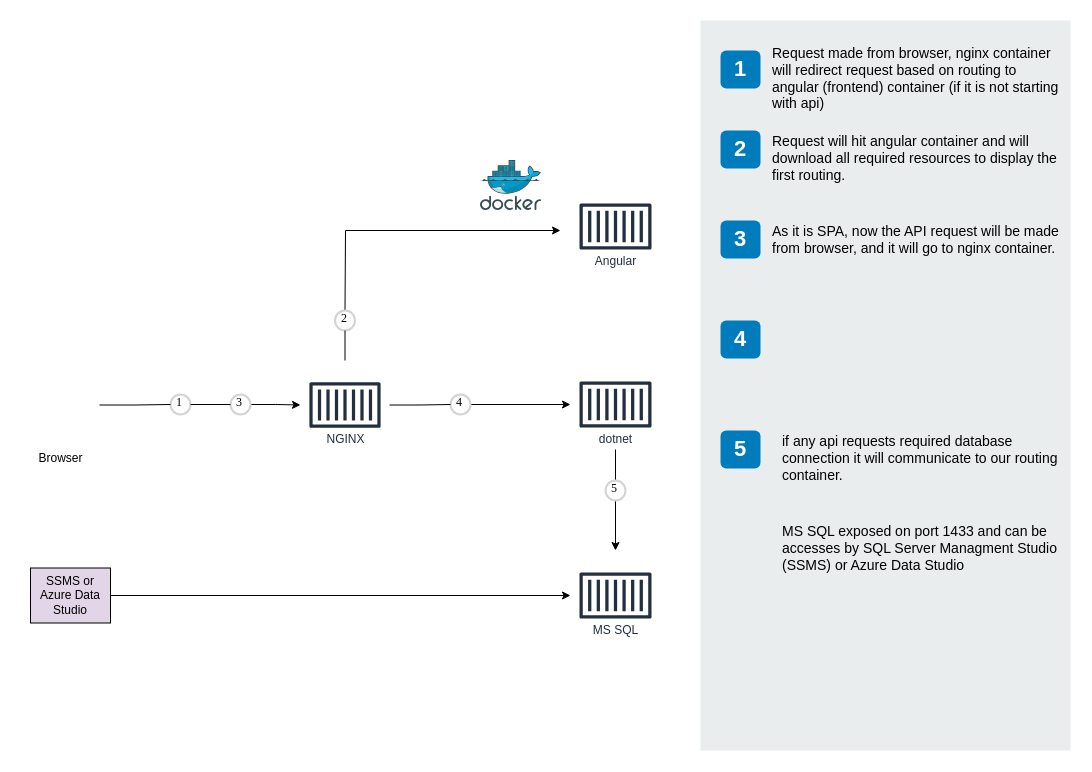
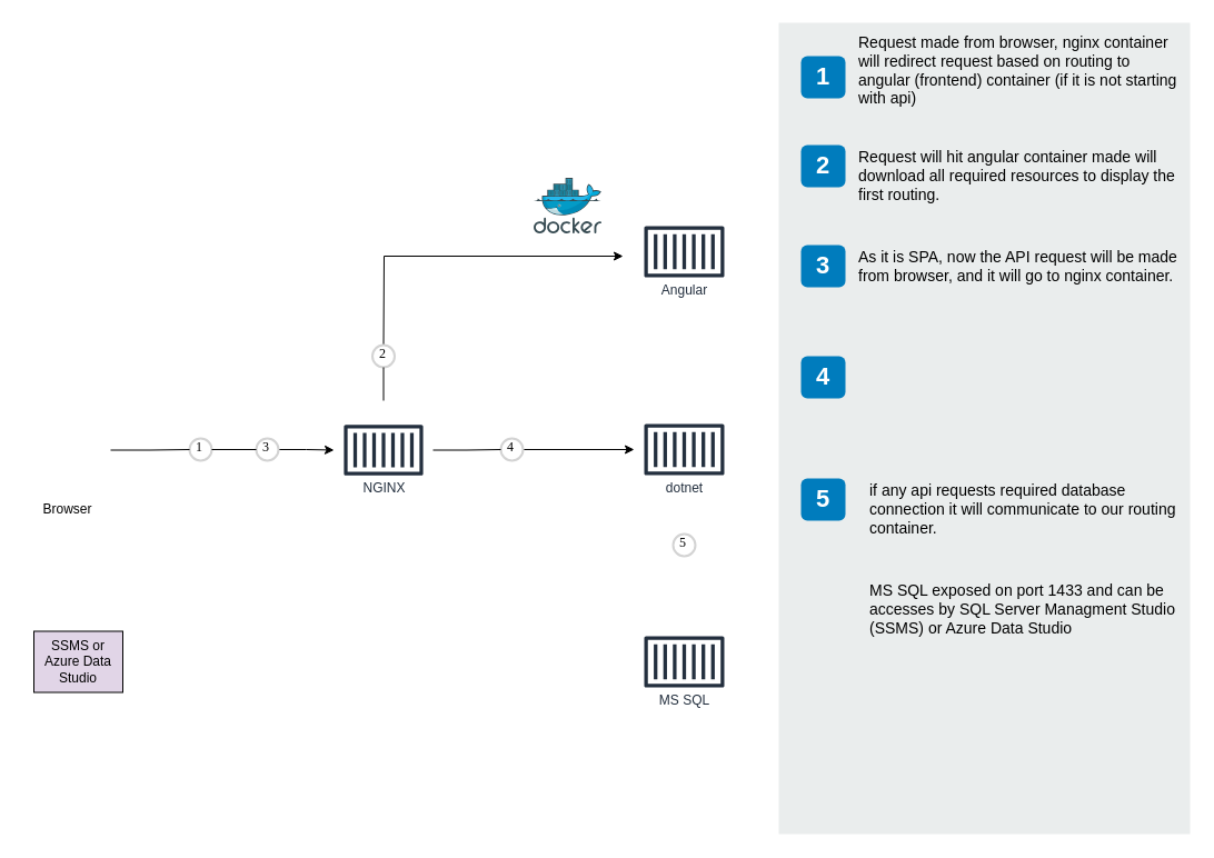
  <mxCell id="0" />
  <mxCell id="1" parent="0" />
  <mxCell id="2" style="edgeStyle=orthogonalEdgeStyle;rounded=0;orthogonalLoop=1;jettySize=auto;html=1;startArrow=none;" parent="1" source="11" target="21" edge="1"><mxGeometry relative="1" as="geometry" /></mxCell>
  <mxCell id="3" value="Browser" style="shape=image;html=1;verticalAlign=top;verticalLabelPosition=bottom;labelBackgroundColor=#ffffff;imageAspect=0;aspect=fixed;image=https://cdn2.iconfinder.com/data/icons/social-media-and-payment/64/-36-128.png" parent="1" vertex="1"><mxGeometry x="20" y="365" width="79" height="79" as="geometry" /></mxCell>
  <mxCell id="4" value="" style="ellipse;whiteSpace=wrap;html=1;aspect=fixed;strokeWidth=2;fontFamily=Helvetica;spacingBottom=4;spacingRight=2;strokeColor=none;fontSize=12;fontColor=default;align=center;fillColor=default;gradientColor=none;container=0;" parent="1" vertex="1" connectable="0"><mxGeometry x="300" y="181" width="360" height="459" as="geometry" /></mxCell>
  <mxCell id="5" value="" style="sketch=0;aspect=fixed;html=1;points=[];align=center;image;fontSize=12;image=img/lib/mscae/Docker.svg;labelBorderColor=none;strokeColor=default;fillColor=default;gradientColor=none;gradientDirection=radial;" parent="1" vertex="1"><mxGeometry x="480" y="160" width="60.98" height="50" as="geometry" /></mxCell>
  <mxCell id="6" value="1" style="ellipse;whiteSpace=wrap;html=1;aspect=fixed;strokeWidth=2;fontFamily=Tahoma;spacingBottom=4;spacingRight=2;strokeColor=#d3d3d3;labelBorderColor=none;fillColor=default;gradientColor=none;gradientDirection=radial;" parent="1" vertex="1"><mxGeometry x="170" y="394" width="20" height="20" as="geometry" /></mxCell>
  <mxCell id="7" value="" style="edgeStyle=orthogonalEdgeStyle;rounded=0;orthogonalLoop=1;jettySize=auto;html=1;endArrow=none;" parent="1" source="3" target="6" edge="1"><mxGeometry relative="1" as="geometry"><mxPoint x="99" y="404.5" as="sourcePoint" /><mxPoint x="300" y="404.5" as="targetPoint" /></mxGeometry></mxCell>
  <mxCell id="8" value="" style="rounded=0;whiteSpace=wrap;html=1;fillColor=#EAEDED;fontSize=22;fontColor=#FFFFFF;strokeColor=none;labelBackgroundColor=none;" parent="1" vertex="1"><mxGeometry x="700" y="20" width="370" height="730" as="geometry" /></mxCell>
  <mxCell id="9" value="1" style="rounded=1;whiteSpace=wrap;html=1;fillColor=#007CBD;strokeColor=none;fontColor=#FFFFFF;fontStyle=1;fontSize=22;labelBackgroundColor=none;" parent="1" vertex="1"><mxGeometry x="720" y="50" width="40" height="38" as="geometry" /></mxCell>
- <mxCell id="10" value="&lt;span&gt;Request made from browser, nginx container will redirect request based on routing to angular (frontend) container (if it is not starting with api)&lt;/span&gt;" style="text;html=1;align=left;verticalAlign=top;spacingTop=-4;fontSize=14;labelBackgroundColor=none;whiteSpace=wrap;" parent="1" vertex="1"><mxGeometry x="770" y="42" width="290" height="68" as="geometry" /></mxCell>
+ <mxCell id="10" value="&lt;span&gt;Request made from browser, nginx container will redirect request based on routing to angular (frontend) container (if it is not starting with api)&lt;/span&gt;" style="text;html=1;align=left;verticalAlign=top;spacingTop=-4;fontSize=14;labelBackgroundColor=none;whiteSpace=wrap;" parent="1" vertex="1"><mxGeometry x="770" y="27" width="290" height="68" as="geometry" /></mxCell>
  <mxCell id="11" value="3" style="ellipse;whiteSpace=wrap;html=1;aspect=fixed;strokeWidth=2;fontFamily=Tahoma;spacingBottom=4;spacingRight=2;strokeColor=#d3d3d3;labelBorderColor=none;fillColor=default;gradientColor=none;gradientDirection=radial;" parent="1" vertex="1"><mxGeometry x="230" y="394" width="20" height="20" as="geometry" /></mxCell>
  <mxCell id="12" value="" style="edgeStyle=orthogonalEdgeStyle;rounded=0;orthogonalLoop=1;jettySize=auto;html=1;startArrow=none;endArrow=none;" parent="1" source="6" target="11" edge="1"><mxGeometry relative="1" as="geometry"><mxPoint x="190" y="404" as="sourcePoint" /><mxPoint x="300" y="404.5" as="targetPoint" /></mxGeometry></mxCell>
  <mxCell id="13" value="2" style="rounded=1;whiteSpace=wrap;html=1;fillColor=#007CBD;strokeColor=none;fontColor=#FFFFFF;fontStyle=1;fontSize=22;labelBackgroundColor=none;" parent="1" vertex="1"><mxGeometry x="720" y="130" width="40" height="38" as="geometry" /></mxCell>
- <mxCell id="14" value="Request will hit angular container and will download all required resources to display the first routing." style="text;html=1;align=left;verticalAlign=top;spacingTop=-4;fontSize=14;labelBackgroundColor=none;whiteSpace=wrap;" parent="1" vertex="1"><mxGeometry x="770" y="130" width="290" height="68" as="geometry" /></mxCell>
+ <mxCell id="14" value="Request will hit angular container made will download all required resources to display the first routing." style="text;html=1;align=left;verticalAlign=top;spacingTop=-4;fontSize=14;labelBackgroundColor=none;whiteSpace=wrap;" parent="1" vertex="1"><mxGeometry x="770" y="130" width="290" height="68" as="geometry" /></mxCell>
  <mxCell id="15" value="3" style="rounded=1;whiteSpace=wrap;html=1;fillColor=#007CBD;strokeColor=none;fontColor=#FFFFFF;fontStyle=1;fontSize=22;labelBackgroundColor=none;" parent="1" vertex="1"><mxGeometry x="720" y="220" width="40" height="38" as="geometry" /></mxCell>
  <mxCell id="16" value="As it is SPA, now the API request will be made from browser, and it will go to nginx container." style="text;html=1;align=left;verticalAlign=top;spacingTop=-4;fontSize=14;labelBackgroundColor=none;whiteSpace=wrap;" parent="1" vertex="1"><mxGeometry x="770" y="220" width="290" height="68" as="geometry" /></mxCell>
  <mxCell id="17" value="4" style="rounded=1;whiteSpace=wrap;html=1;fillColor=#007CBD;strokeColor=none;fontColor=#FFFFFF;fontStyle=1;fontSize=22;labelBackgroundColor=none;" parent="1" vertex="1"><mxGeometry x="720" y="320" width="40" height="38" as="geometry" /></mxCell>
  <mxCell id="18" value="5" style="rounded=1;whiteSpace=wrap;html=1;fillColor=#007CBD;strokeColor=none;fontColor=#FFFFFF;fontStyle=1;fontSize=22;labelBackgroundColor=none;" parent="1" vertex="1"><mxGeometry x="720" y="430" width="40" height="38" as="geometry" /></mxCell>
  <mxCell id="19" value="if any api requests required database connection it will communicate to our routing container." style="text;html=1;align=left;verticalAlign=top;spacingTop=-4;fontSize=14;labelBackgroundColor=none;whiteSpace=wrap;" parent="1" vertex="1"><mxGeometry x="780" y="430" width="290" height="68" as="geometry" /></mxCell>
  <mxCell id="20" value="MS SQL exposed on port 1433 and can be accesses by SQL Server Managment Studio (SSMS) or Azure Data Studio" style="text;html=1;align=left;verticalAlign=top;spacingTop=-4;fontSize=14;labelBackgroundColor=none;whiteSpace=wrap;" parent="1" vertex="1"><mxGeometry x="780" y="520" width="290" height="68" as="geometry" /></mxCell>
  <mxCell id="21" value="NGINX" style="sketch=0;outlineConnect=0;fontColor=#232F3E;gradientColor=none;strokeColor=#232F3E;fillColor=#ffffff;dashed=0;verticalLabelPosition=bottom;verticalAlign=top;align=center;html=1;fontSize=12;fontStyle=0;aspect=fixed;shape=mxgraph.aws4.resourceIcon;resIcon=mxgraph.aws4.container_1;labelPosition=center;spacingTop=-24;" parent="1" vertex="1"><mxGeometry x="300" y="360" width="89" height="89" as="geometry" /></mxCell>
  <mxCell id="22" value="Angular" style="sketch=0;outlineConnect=0;fontColor=#232F3E;gradientColor=none;strokeColor=#232F3E;fillColor=#ffffff;dashed=0;verticalLabelPosition=bottom;verticalAlign=top;align=center;html=1;fontSize=12;fontStyle=0;aspect=fixed;shape=mxgraph.aws4.resourceIcon;resIcon=mxgraph.aws4.container_1;labelPosition=center;labelBorderColor=none;gradientDirection=radial;spacingTop=-24;" parent="1" vertex="1"><mxGeometry x="570" y="181" width="90" height="90" as="geometry" /></mxCell>
  <mxCell id="23" value="dotnet" style="sketch=0;outlineConnect=0;fontColor=#232F3E;gradientColor=none;strokeColor=#232F3E;fillColor=#ffffff;dashed=0;verticalLabelPosition=bottom;verticalAlign=top;align=center;html=1;fontSize=12;fontStyle=0;aspect=fixed;shape=mxgraph.aws4.resourceIcon;resIcon=mxgraph.aws4.container_1;labelPosition=center;spacingTop=-24;" parent="1" vertex="1"><mxGeometry x="570" y="359" width="90" height="90" as="geometry" /></mxCell>
  <mxCell id="24" value="&lt;br&gt;" style="edgeStyle=orthogonalEdgeStyle;rounded=0;orthogonalLoop=1;jettySize=auto;html=1;startArrow=none;" parent="1" source="30" target="23" edge="1"><mxGeometry relative="1" as="geometry" /></mxCell>
  <mxCell id="25" value="MS SQL" style="sketch=0;outlineConnect=0;fontColor=#232F3E;gradientColor=none;strokeColor=#232F3E;fillColor=#ffffff;dashed=0;verticalLabelPosition=bottom;verticalAlign=top;align=center;html=1;fontSize=12;fontStyle=0;aspect=fixed;shape=mxgraph.aws4.resourceIcon;resIcon=mxgraph.aws4.container_1;labelPosition=center;spacingTop=-24;" parent="1" vertex="1"><mxGeometry x="570" y="550" width="90" height="90" as="geometry" /></mxCell>
- <mxCell id="26" style="edgeStyle=orthogonalEdgeStyle;rounded=0;orthogonalLoop=1;jettySize=auto;html=1;" parent="1" source="23" target="25" edge="1"><mxGeometry relative="1" as="geometry" /></mxCell>
  <mxCell id="27" value="" style="endArrow=classic;html=1;rounded=0;startArrow=none;" parent="1" source="28" edge="1"><mxGeometry width="50" height="50" relative="1" as="geometry"><mxPoint x="350" y="370" as="sourcePoint" /><mxPoint x="560" y="230" as="targetPoint" /><Array as="points"><mxPoint x="345" y="230" /></Array></mxGeometry></mxCell>
  <mxCell id="28" value="2" style="ellipse;whiteSpace=wrap;html=1;aspect=fixed;strokeWidth=2;fontFamily=Tahoma;spacingBottom=4;spacingRight=2;strokeColor=#d3d3d3;labelBorderColor=none;fillColor=default;gradientColor=none;gradientDirection=radial;" parent="1" vertex="1"><mxGeometry x="334.5" y="310" width="20" height="20" as="geometry" /></mxCell>
  <mxCell id="29" value="" style="endArrow=none;html=1;rounded=0;" parent="1" source="21" target="28" edge="1"><mxGeometry width="50" height="50" relative="1" as="geometry"><mxPoint x="724.628" y="551" as="sourcePoint" /><mxPoint x="940" y="421" as="targetPoint" /><Array as="points" /></mxGeometry></mxCell>
  <mxCell id="30" value="4" style="ellipse;whiteSpace=wrap;html=1;aspect=fixed;strokeWidth=2;fontFamily=Tahoma;spacingBottom=4;spacingRight=2;strokeColor=#d3d3d3;labelBorderColor=none;fillColor=default;gradientColor=none;gradientDirection=radial;" parent="1" vertex="1"><mxGeometry x="450" y="394" width="20" height="20" as="geometry" /></mxCell>
  <mxCell id="31" value="" style="edgeStyle=orthogonalEdgeStyle;rounded=0;orthogonalLoop=1;jettySize=auto;html=1;endArrow=none;" parent="1" source="21" target="30" edge="1"><mxGeometry relative="1" as="geometry"><mxPoint x="769" y="595.5" as="sourcePoint" /><mxPoint x="950" y="595" as="targetPoint" /></mxGeometry></mxCell>
  <mxCell id="32" value="5" style="ellipse;whiteSpace=wrap;html=1;aspect=fixed;strokeWidth=2;fontFamily=Tahoma;spacingBottom=4;spacingRight=2;strokeColor=#d3d3d3;labelBorderColor=none;fillColor=default;gradientColor=none;gradientDirection=radial;" parent="1" vertex="1"><mxGeometry x="605" y="480" width="20" height="20" as="geometry" /></mxCell>
- <mxCell id="33" style="edgeStyle=orthogonalEdgeStyle;rounded=0;orthogonalLoop=1;jettySize=auto;html=1;" edge="1" parent="1" source="34" target="25"><mxGeometry relative="1" as="geometry" /></mxCell>
  <mxCell id="34" value="SSMS or Azure Data Studio" style="rounded=0;whiteSpace=wrap;html=1;fillColor=#e1d5e7;" vertex="1" parent="1"><mxGeometry x="30" y="567.5" width="80" height="55" as="geometry" /></mxCell>
